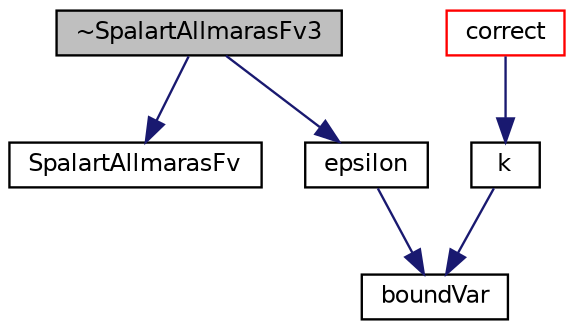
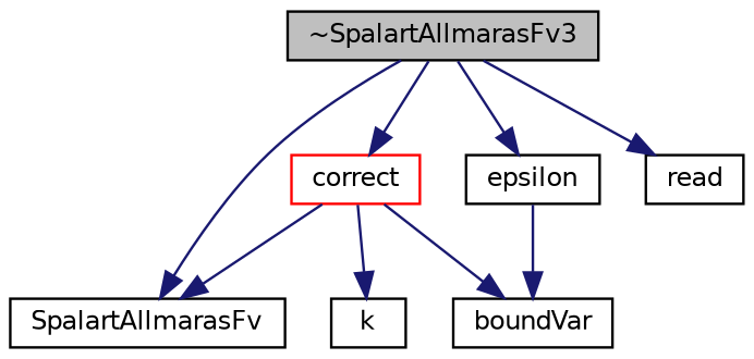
  digraph {
    rankdir=TB
    node [color=black fontname=Helvetica fontsize=10 shape=record]
    edge [color=midnightblue fontname=Helvetica fontsize=10 labelfontname=Helvetica labelfontsize=10 style=solid]
    n1 [fillcolor=grey75 fontcolor=black height=0.2 label="~SpalartAllmarasFv3" style=filled width=0.4]
    n2 [color=red height=0.2 label=correct width=0.4]
    n3 [height=0.2 label=SpalartAllmarasFv width=0.4]
    n4 [height=0.2 label=epsilon width=0.4]
+   n5 [height=0.2 label=read width=0.4]
    n6 [height=0.2 label=boundVar width=0.4]
    n7 [height=0.2 label=k width=0.4]
+   n1 -> n2
    n1 -> n3
    n1 -> n4
-   n7 -> n6
+   n1 -> n5
+   n2 -> n3
+   n2 -> n6
    n2 -> n7
    n4 -> n6
  }
